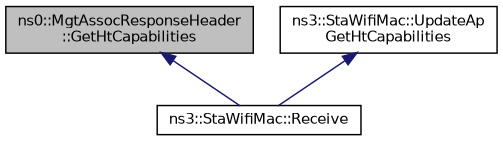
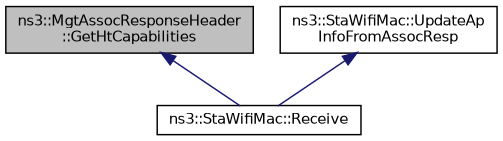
  digraph {
    rankdir=TB
    node [color=black fillcolor=white fontname=Helvetica fontsize=10 shape=record style=filled]
    edge [color=midnightblue dir=back fontname=Helvetica fontsize=10 labelfontname=Helvetica labelfontsize=10 style=solid]
-   n1 [fillcolor=grey75 fontcolor=black height=0.2 label="ns0::MgtAssocResponseHeader\l::GetHtCapabilities" width=0.4]
+   n1 [fillcolor=grey75 fontcolor=black height=0.2 label="ns3::MgtAssocResponseHeader\l::GetHtCapabilities" width=0.4]
    n2 [height=0.2 label="ns3::StaWifiMac::Receive" width=0.4]
-   n3 [height=0.2 label="ns3::StaWifiMac::UpdateAp\lGetHtCapabilities" width=0.4]
+   n3 [height=0.2 label="ns3::StaWifiMac::UpdateAp\lInfoFromAssocResp" width=0.4]
    n1 -> n2
    n3 -> n2
  }
